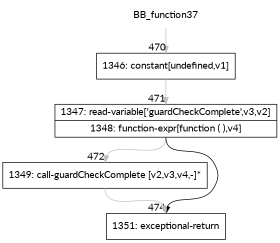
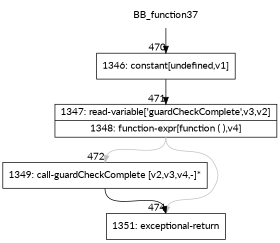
  digraph {
    fontname=Lato
    rankdir=TD
    node [fontname=Lato shape=record]
    edge [fontname=Lato headport=n tailport=s color=gray]
    n1 [label=BB_function37 shape=none]
    n2 [label="{1346: constant[undefined,v1]}"]
    n3 [label="{1347: read-variable['guardCheckComplete',v3,v2]|1348: function-expr[function ( ),v4]}"]
    n4 [label="{1349: call-guardCheckComplete [v2,v3,v4,-]*}"]
    n5 [label="{1351: exceptional-return}"]
-   n1 -> n2 [headlabel="    470"]
-   n2 -> n3 [headlabel="      471"]
+   n1 -> n2 [headlabel="    470" color=""]
+   n2 -> n3 [headlabel="      471" color=""]
    n3 -> n4 [headlabel="      472"]
-   n3 -> n5 [color=black headlabel="      474"]
-   n4 -> n5
+   n3 -> n5 [headlabel="      474"]
+   n4 -> n5 [color=black]
  }
